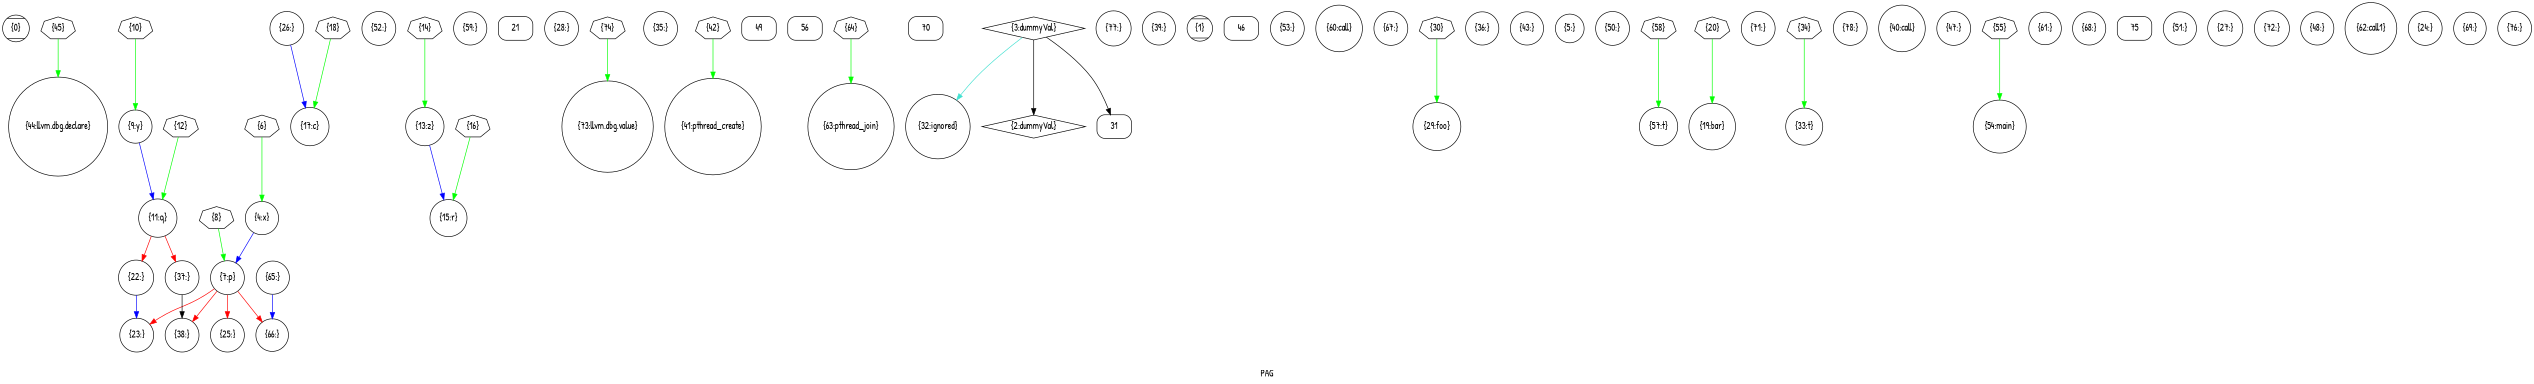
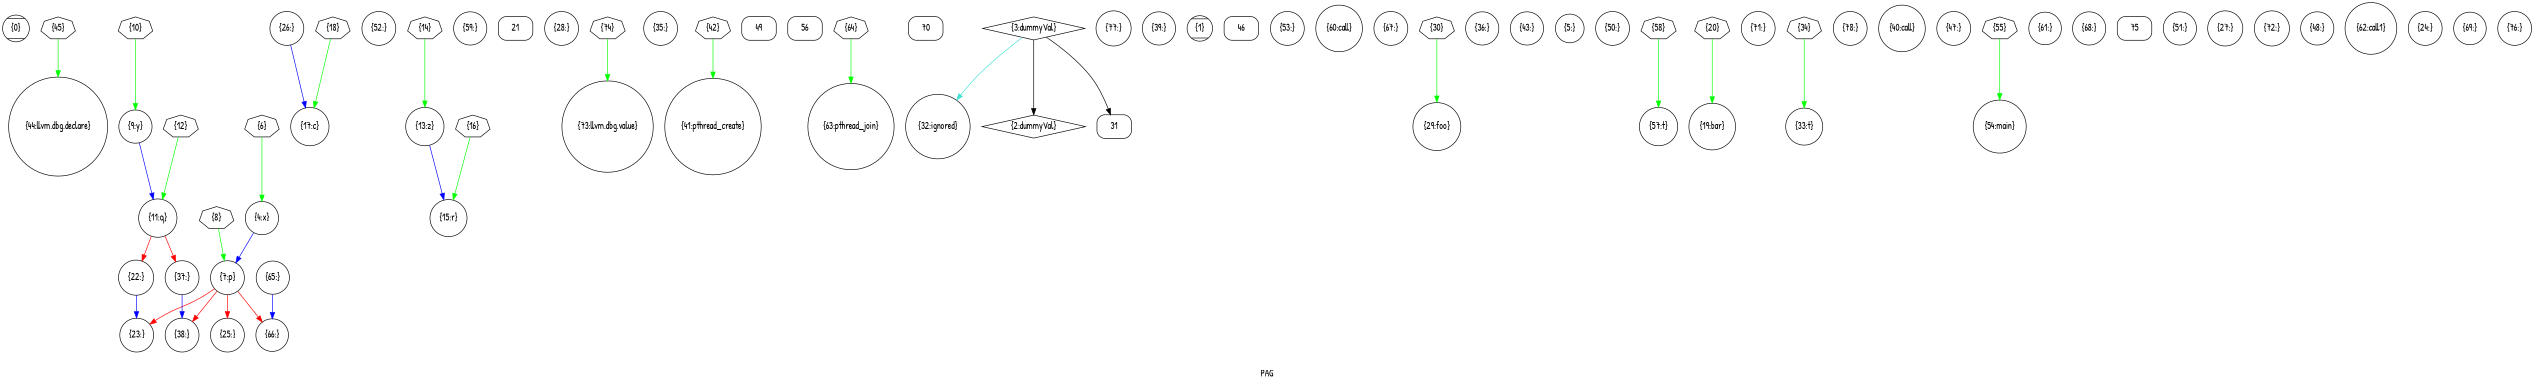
  digraph {
    fontname="Patrick Hand"
    label=PAG
    node [fontname="Patrick Hand" shape=circle]
    edge [color=green fontname="Patrick Hand"]
    n1 [label="{0}" shape=Mcircle]
    n2 [label="{45}" shape=septagon]
    n3 [label="{44:llvm.dbg.declare}"]
    n4 [label="{7:p}"]
    n5 [label="{23:}"]
    n6 [label="{25:}"]
    n7 [label="{38:}"]
    n8 [label="{66:}"]
    n9 [label="{26:}"]
    n10 [label="{17:c}"]
    n11 [label="{52:}"]
    n12 [label="{14}" shape=septagon]
    n13 [label="{13:z}"]
    n14 [label="{15:r}"]
    n15 [label="{59:}"]
    n16 [label="{21}" shape=Mrecord]
    n17 [label="{28:}"]
    n18 [label="{73:llvm.dbg.value}"]
    n19 [label="{35:}"]
    n20 [label="{42}" shape=septagon]
    n21 [label="{41:pthread_create}"]
    n22 [label="{4:x}"]
    n23 [label="{49}" shape=Mrecord]
    n24 [label="{11:q}"]
    n25 [label="{22:}"]
    n26 [label="{37:}"]
    n27 [label="{56}" shape=Mrecord]
    n28 [label="{18}" shape=septagon]
    n29 [label="{63:pthread_join}"]
    n30 [label="{70}" shape=Mrecord]
    n31 [label="{32:ignored}"]
    n32 [label="{77:}"]
    n33 [label="{39:}"]
    n34 [label="{1}" shape=Mcircle]
    n35 [label="{46}" shape=Mrecord]
    n36 [label="{8}" shape=septagon]
    n37 [label="{53:}"]
    n38 [label="{65:}"]
    n39 [label="{60:call}"]
    n40 [label="{67:}"]
    n41 [label="{29:foo}"]
    n42 [label="{74}" shape=septagon]
    n43 [label="{36:}"]
    n44 [label="{43:}"]
    n45 [label="{5:}"]
    n46 [label="{50:}"]
    n47 [label="{12}" shape=septagon]
    n48 [label="{57:t}"]
    n49 [label="{19:bar}"]
    n50 [label="{64}" shape=septagon]
    n51 [label="{71:}"]
    n52 [label="{33:t}"]
    n53 [label="{78:}"]
    n54 [label="{40:call}"]
    n55 [label="{2:dummyVal}" shape=diamond]
    n56 [label="{47:}"]
    n57 [label="{9:y}"]
    n58 [label="{54:main}"]
    n59 [label="{16}" shape=septagon]
    n60 [label="{61:}"]
    n61 [label="{68:}"]
    n62 [label="{30}" shape=septagon]
    n63 [label="{75}" shape=Mrecord]
    n64 [label="{6}" shape=septagon]
    n65 [label="{51:}"]
    n66 [label="{58}" shape=septagon]
    n67 [label="{20}" shape=septagon]
    n68 [label="{27:}"]
    n69 [label="{72:}"]
    n70 [label="{34}" shape=septagon]
    n71 [label="{3:dummyVal}" shape=diamond]
    n72 [label="{31}" shape=Mrecord]
    n73 [label="{48:}"]
    n74 [label="{10}" shape=septagon]
    n75 [label="{55}" shape=septagon]
    n76 [label="{62:call1}"]
    n77 [label="{24:}"]
    n78 [label="{69:}"]
    n79 [label="{76:}"]
    n2 -> n3
    n4 -> n5 [color=red]
    n4 -> n6 [color=red]
    n4 -> n7 [color=red]
    n4 -> n8 [color=red]
    n9 -> n10 [color=blue]
    n12 -> n13
    n13 -> n14 [color=blue]
    n20 -> n21
    n22 -> n4 [color=blue]
    n24 -> n25 [color=red]
    n24 -> n26 [color=red]
    n25 -> n5 [color=blue]
-   n26 -> n7 [color=black]
+   n26 -> n7 [color=blue]
    n28 -> n10
    n36 -> n4
    n38 -> n8 [color=blue]
    n42 -> n18
    n47 -> n24
    n50 -> n29
    n57 -> n24 [color=blue]
    n59 -> n14
    n62 -> n41
    n64 -> n22
    n66 -> n48
    n67 -> n49
    n70 -> n52
    n71 -> n31 [color=Turquoise]
    n71 -> n55 [color=black]
    n71 -> n72 [color=black]
    n74 -> n57
    n75 -> n58
  }
